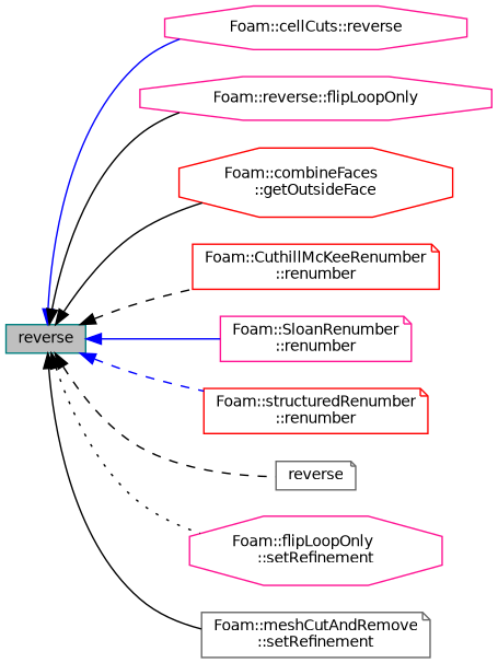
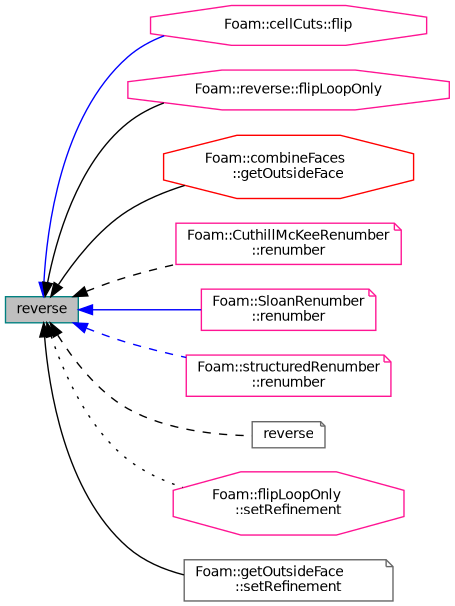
  digraph {
    rankdir=LR
    node [color=deeppink fontname=Helvetica fontsize=10 shape=note]
    edge [color=black dir=back fontname=Helvetica fontsize=10 labelfontname=Helvetica labelfontsize=10 style=solid]
    n1 [color=teal fillcolor=grey75 fontcolor=black height=0.2 label=reverse shape=box style=filled width=0.4]
-   n2 [height=0.2 label="Foam::cellCuts::reverse" shape=octagon width=0.4]
+   n2 [height=0.2 label="Foam::cellCuts::flip" shape=octagon width=0.4]
    n3 [height=0.2 label="Foam::reverse::flipLoopOnly" shape=octagon width=0.4]
    n4 [color=red height=0.2 label="Foam::combineFaces\l::getOutsideFace" shape=octagon width=0.4]
-   n5 [color=red height=0.2 label="Foam::CuthillMcKeeRenumber\l::renumber" width=0.4]
+   n5 [height=0.2 label="Foam::CuthillMcKeeRenumber\l::renumber" width=0.4]
    n6 [height=0.2 label="Foam::SloanRenumber\l::renumber" width=0.4]
-   n7 [color=red height=0.2 label="Foam::structuredRenumber\l::renumber" width=0.4]
+   n7 [height=0.2 label="Foam::structuredRenumber\l::renumber" width=0.4]
    n8 [color=gray40 height=0.2 label=reverse width=0.4]
    n9 [height=0.2 label="Foam::flipLoopOnly\l::setRefinement" shape=octagon width=0.4]
-   n10 [color=gray40 height=0.2 label="Foam::meshCutAndRemove\l::setRefinement" width=0.4]
+   n10 [color=gray40 height=0.2 label="Foam::getOutsideFace\l::setRefinement" width=0.4]
    n1 -> n2 [color=blue]
    n1 -> n3
    n1 -> n4
    n1 -> n5 [style=dashed]
    n1 -> n6 [color=blue]
    n1 -> n7 [color=blue style=dashed]
    n1 -> n8 [style=dashed]
    n1 -> n9 [style=dotted]
    n1 -> n10
  }
